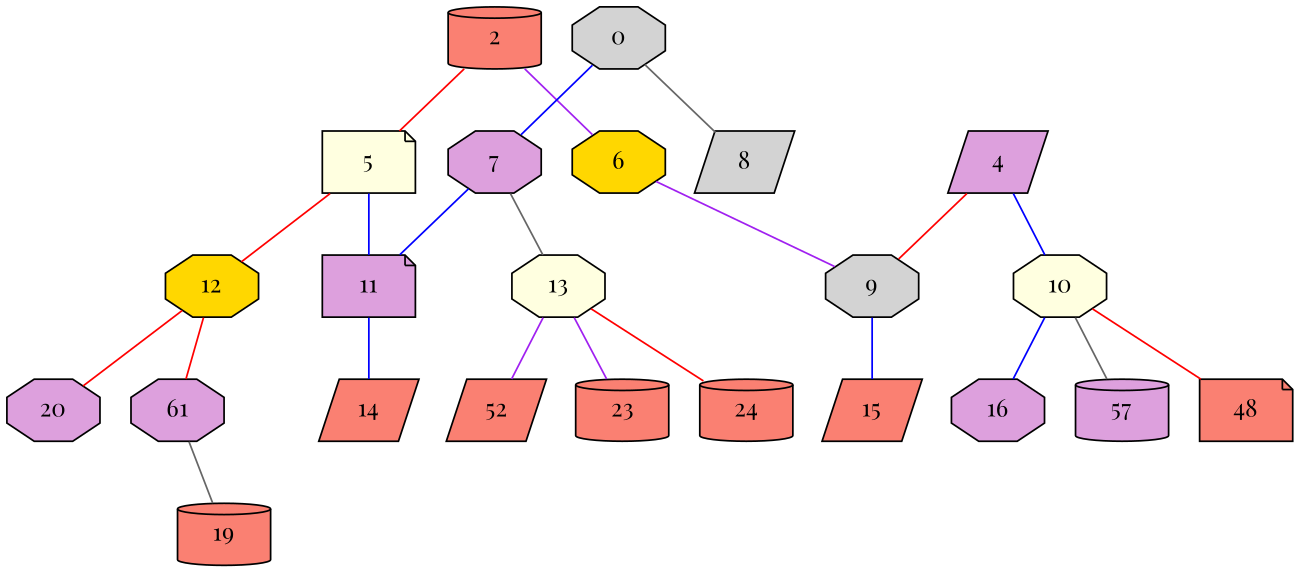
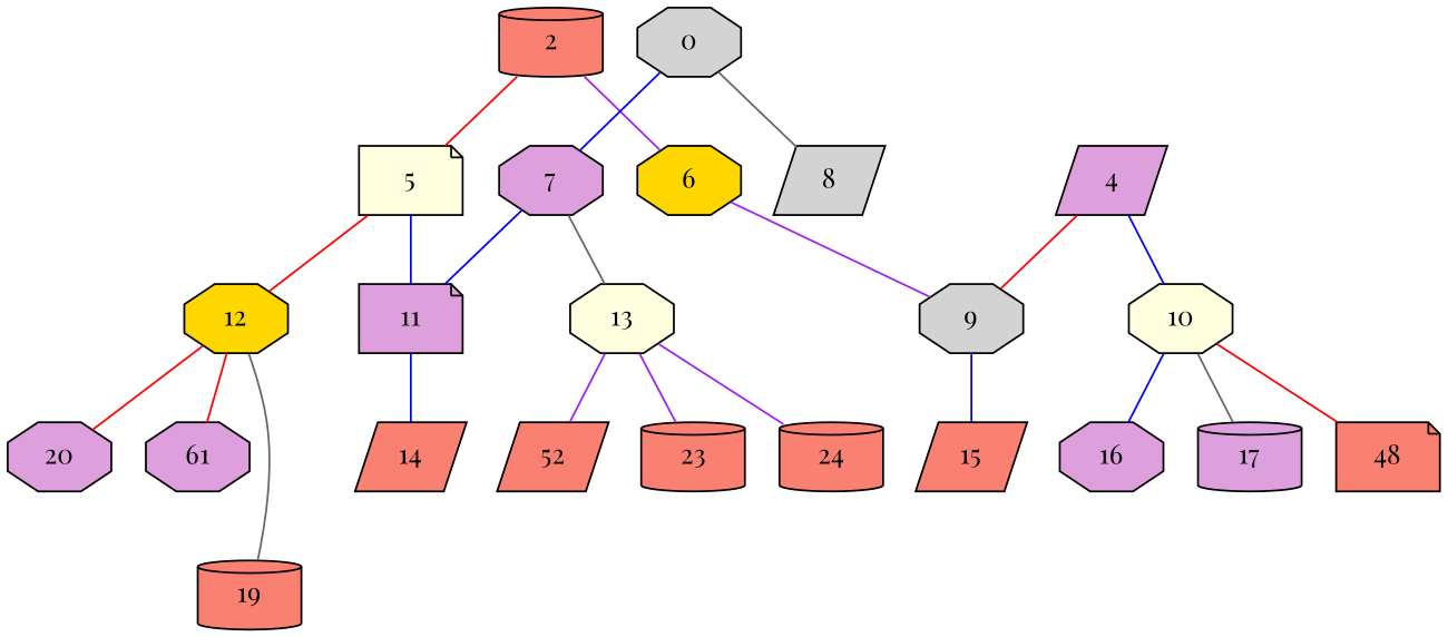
  graph {
    fontname="Playfair Display"
    node [chem=H fillcolor=salmon fontname="Playfair Display" shape=octagon style=filled]
    edge [color=red fontname="Playfair Display" valence=1]
    2 [chem=C shape=cylinder]
    5 [chem=N fillcolor=lightyellow shape=note]
    6 [chem=N fillcolor=gold]
    n4 [chem=C fillcolor=lightgrey label=0]
    7 [chem=N fillcolor=plum]
    8 [chem=O fillcolor=lightgrey shape=parallelogram]
    4 [chem=N fillcolor=plum shape=parallelogram]
    9 [chem=C fillcolor=lightgrey]
    10 [chem=C fillcolor=lightyellow]
    11 [chem=C fillcolor=plum shape=note]
    12 [chem=C fillcolor=gold]
    13 [chem=C fillcolor=lightyellow]
    15 [shape=parallelogram]
    16 [fillcolor=plum]
-   17 [fillcolor=plum shape=cylinder label=57]
+   17 [fillcolor=plum shape=cylinder]
    n16 [label=48 shape=note]
    14 [chem=O shape=parallelogram]
    19 [shape=cylinder]
    20 [fillcolor=plum]
    n20 [fillcolor=plum label=61]
    n21 [label=52 shape=parallelogram]
    23 [shape=cylinder]
    24 [shape=cylinder]
    2 -- 5
    2 -- 6 [color=purple]
    5 -- 11 [color=blue]
    5 -- 12
    6 -- 9 [color=purple valence=2]
    n4 -- 7 [color=blue]
    n4 -- 8 [color=gray40 valence=2]
    7 -- 11 [color=blue]
    7 -- 13 [color=gray40]
    4 -- 9
    4 -- 10 [color=blue]
    9 -- 15 [color=blue]
    10 -- 16 [color=blue]
    10 -- 17 [color=gray40]
    10 -- n16
    11 -- 14 [color=blue valence=2]
-   n20 -- 19 [color=gray40]
+   12 -- 19 [color=gray40]
    12 -- 20
    12 -- n20
    13 -- n21 [color=purple]
    13 -- 23 [color=purple]
-   13 -- 24
+   13 -- 24 [color=purple]
  }
